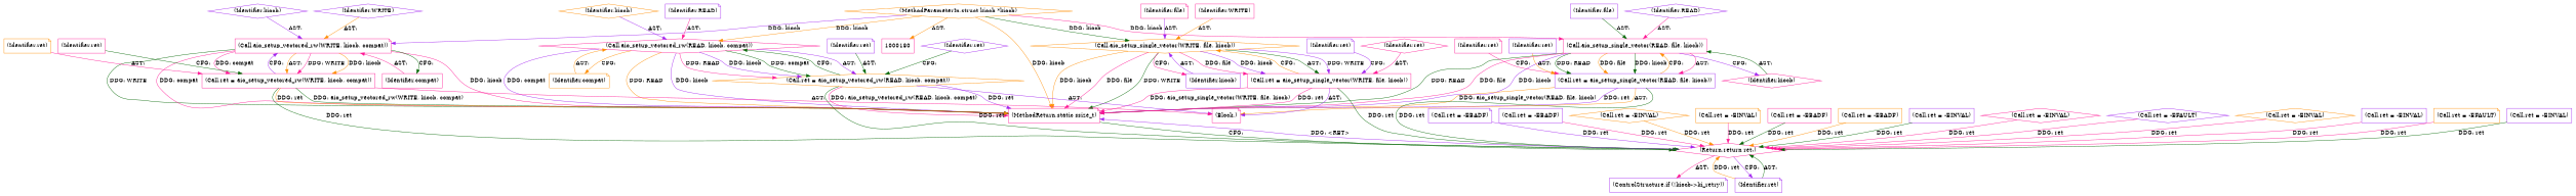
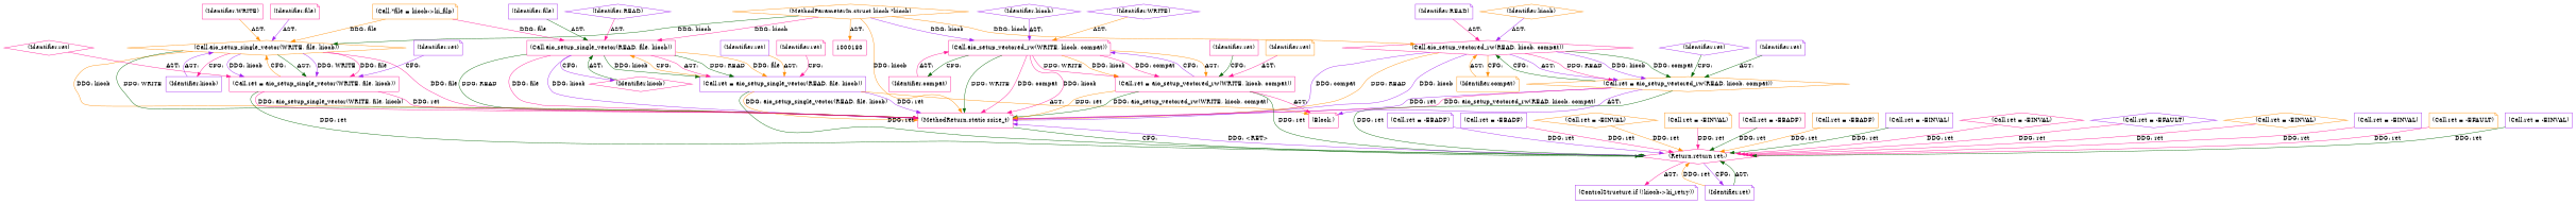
  digraph {
    node [color=purple shape=box]
    edge [color=deeppink]
    n1 [color=darkorange label="(MethodParameterIn,struct kiocb *kiocb)" shape=diamond]
    n2 [color=deeppink label="(Call,aio_setup_single_vector(READ, file, kiocb))"]
    n3 [color=darkorange label="(Call,aio_setup_single_vector(WRITE, file, kiocb))" shape=diamond]
    n4 [color=deeppink label="(Call,aio_setup_vectored_rw(READ, kiocb, compat))" shape=diamond]
    n5 [color=deeppink label="(Call,aio_setup_vectored_rw(WRITE, kiocb, compat))" shape=note]
    n6 [color=deeppink label="(MethodReturn,static ssize_t)" shape=note]
    n7 [color=deeppink label=1000180]
    n8 [label="(Call,ret = aio_setup_single_vector(READ, file, kiocb))"]
    n9 [color=deeppink label="(Identifier,kiocb)" shape=diamond]
    n10 [color=deeppink label="(Call,ret = aio_setup_single_vector(WRITE, file, kiocb))"]
    n11 [label="(Identifier,kiocb)"]
    n12 [color=darkorange label="(Call,ret = aio_setup_vectored_rw(READ, kiocb, compat))" shape=diamond]
    n13 [color=darkorange label="(Identifier,compat)" shape=note]
    n14 [color=deeppink label="(Call,ret = aio_setup_vectored_rw(WRITE, kiocb, compat))"]
    n15 [color=deeppink label="(Identifier,compat)"]
    n16 [color=deeppink label="(Return,return ret;)" shape=diamond]
    n17 [color=deeppink label="(Block,)" shape=note]
    n18 [label="(ControlStructure,if (!kiocb->ki_retry))" shape=note]
    n19 [label="(Identifier,ret)" shape=note]
    n20 [label="(Call,ret = -EBADF)" shape=note]
    n21 [label="(Call,ret = -EBADF)"]
    n22 [label="(Identifier,ret)" shape=diamond]
    n23 [color=darkorange label="(Call,ret = -EINVAL)" shape=diamond]
    n24 [color=deeppink label="(Identifier,ret)" shape=note]
    n25 [color=darkorange label="(Call,ret = -EINVAL)" shape=note]
    n26 [label="(Identifier,READ)" shape=note]
    n27 [color=darkorange label="(Identifier,ret)" shape=note]
    n28 [color=deeppink label="(Call,ret = -EBADF)"]
    n29 [color=darkorange label="(Call,ret = -EBADF)"]
    n30 [label="(Identifier,ret)" shape=note]
    n31 [label="(Call,ret = -EINVAL)"]
    n32 [label="(Identifier,READ)" shape=diamond]
    n33 [label="(Identifier,file)"]
    n34 [label="(Identifier,ret)" shape=note]
+   n35 [color=darkorange label="(Call,*file = kiocb->ki_filp)" shape=note]
    n36 [color=deeppink label="(Identifier,ret)" shape=diamond]
    n37 [color=deeppink label="(Call,ret = -EINVAL)" shape=diamond]
    n38 [color=darkorange label="(Identifier,kiocb)" shape=diamond]
    n39 [label="(Call,ret = -EFAULT)" shape=diamond]
    n40 [color=darkorange label="(Call,ret = -EINVAL)" shape=diamond]
    n41 [label="(Identifier,WRITE)" shape=diamond]
    n42 [label="(Identifier,kiocb)" shape=diamond]
    n43 [label="(Call,ret = -EINVAL)"]
    n44 [color=deeppink label="(Identifier,file)" shape=note]
    n45 [color=darkorange label="(Call,ret = -EFAULT)" shape=note]
    n46 [label="(Identifier,ret)"]
    n47 [label="(Call,ret = -EINVAL)"]
    n48 [color=deeppink label="(Identifier,ret)"]
    n49 [color=deeppink label="(Identifier,WRITE)"]
    n1 -> n2 [label="DDG: kiocb"]
    n1 -> n3 [color=darkgreen label="DDG: kiocb"]
    n1 -> n4 [color=darkorange label="DDG: kiocb"]
    n1 -> n5 [color=purple label="DDG: kiocb"]
    n1 -> n6 [color=darkorange label="DDG: kiocb"]
    n1 -> n7 [color=darkorange label="AST: "]
    n2 -> n6 [color=darkgreen label="DDG: READ"]
    n2 -> n6 [label="DDG: file"]
    n2 -> n6 [color=purple label="DDG: kiocb"]
    n2 -> n8 [label="AST: "]
    n2 -> n8 [color=darkgreen label="DDG: READ"]
    n2 -> n8 [color=darkorange label="DDG: file"]
    n2 -> n8 [color=darkgreen label="DDG: kiocb"]
    n2 -> n9 [color=purple label="CFG: "]
    n3 -> n6 [color=darkorange label="DDG: kiocb"]
    n3 -> n6 [label="DDG: file"]
    n3 -> n6 [color=darkgreen label="DDG: WRITE"]
    n3 -> n10 [color=darkgreen label="AST: "]
    n3 -> n10 [color=purple label="DDG: WRITE"]
    n3 -> n10 [label="DDG: file"]
    n3 -> n10 [color=purple label="DDG: kiocb"]
    n3 -> n11 [label="CFG: "]
    n4 -> n6 [color=purple label="DDG: compat"]
    n4 -> n6 [color=darkorange label="DDG: READ"]
    n4 -> n6 [color=purple label="DDG: kiocb"]
    n4 -> n12 [color=purple label="AST: "]
    n4 -> n12 [label="DDG: READ"]
    n4 -> n12 [color=purple label="DDG: kiocb"]
    n4 -> n12 [color=darkgreen label="DDG: compat"]
    n4 -> n13 [color=darkorange label="CFG: "]
    n5 -> n6 [label="DDG: kiocb"]
    n5 -> n6 [color=darkgreen label="DDG: WRITE"]
    n5 -> n6 [label="DDG: compat"]
    n5 -> n14 [color=darkorange label="AST: "]
    n5 -> n14 [label="DDG: WRITE"]
    n5 -> n14 [color=darkorange label="DDG: kiocb"]
    n5 -> n14 [label="DDG: compat"]
    n5 -> n15 [color=darkgreen label="CFG: "]
    n6 -> n16 [color=darkgreen label="CFG: "]
    n8 -> n2 [color=darkorange label="CFG: "]
    n8 -> n6 [color=darkorange label="DDG: aio_setup_single_vector(READ, file, kiocb)"]
    n8 -> n6 [color=purple label="DDG: ret"]
    n8 -> n16 [color=darkgreen label="DDG: ret"]
    n8 -> n17 [color=darkorange label="AST: "]
    n9 -> n2 [color=darkgreen label="AST: "]
    n10 -> n3 [color=darkorange label="CFG: "]
    n10 -> n6 [label="DDG: aio_setup_single_vector(WRITE, file, kiocb)"]
    n10 -> n6 [label="DDG: ret"]
    n10 -> n16 [color=darkgreen label="DDG: ret"]
-   n10 -> n17 [color=purple label="AST: "]
    n11 -> n3 [color=purple label="AST: "]
    n12 -> n4 [color=darkgreen label="CFG: "]
    n12 -> n6 [color=purple label="DDG: ret"]
    n12 -> n6 [label="DDG: aio_setup_vectored_rw(READ, kiocb, compat)"]
    n12 -> n16 [color=darkgreen label="DDG: ret"]
    n12 -> n17 [color=purple label="AST: "]
    n13 -> n4 [color=darkorange label="AST: "]
    n14 -> n5 [color=purple label="CFG: "]
    n14 -> n6 [color=darkgreen label="DDG: aio_setup_vectored_rw(WRITE, kiocb, compat)"]
    n14 -> n6 [color=darkorange label="DDG: ret"]
    n14 -> n16 [color=darkgreen label="DDG: ret"]
    n14 -> n17 [label="AST: "]
    n15 -> n5 [label="AST: "]
    n16 -> n6 [color=purple label="DDG: <RET>"]
    n16 -> n18 [label="AST: "]
    n16 -> n19 [color=purple label="CFG: "]
    n19 -> n16 [color=darkgreen label="AST: "]
    n19 -> n16 [color=darkorange label="DDG: ret"]
    n20 -> n16 [color=purple label="DDG: ret"]
    n21 -> n16 [label="DDG: ret"]
    n22 -> n12 [color=darkgreen label="CFG: "]
    n23 -> n16 [color=darkorange label="DDG: ret"]
    n24 -> n8 [label="CFG: "]
    n25 -> n16 [label="DDG: ret"]
    n26 -> n4 [label="AST: "]
    n27 -> n14 [label="AST: "]
    n28 -> n16 [color=darkgreen label="DDG: ret"]
    n29 -> n16 [color=darkorange label="DDG: ret"]
    n30 -> n12 [color=darkgreen label="AST: "]
    n31 -> n16 [color=darkgreen label="DDG: ret"]
    n32 -> n2 [label="AST: "]
    n33 -> n2 [color=darkgreen label="AST: "]
    n34 -> n10 [color=purple label="CFG: "]
+   n35 -> n2 [label="DDG: file"]
+   n35 -> n3 [color=darkorange label="DDG: file"]
    n36 -> n10 [label="AST: "]
    n37 -> n16 [label="DDG: ret"]
    n38 -> n4 [color=purple label="AST: "]
    n39 -> n16 [label="DDG: ret"]
    n40 -> n16 [label="DDG: ret"]
    n41 -> n5 [color=darkorange label="AST: "]
    n42 -> n5 [color=purple label="AST: "]
    n43 -> n16 [label="DDG: ret"]
    n44 -> n3 [color=purple label="AST: "]
    n45 -> n16 [label="DDG: ret"]
    n46 -> n8 [color=darkorange label="AST: "]
    n47 -> n16 [color=darkgreen label="DDG: ret"]
    n48 -> n14 [color=darkgreen label="CFG: "]
    n49 -> n3 [color=darkorange label="AST: "]
  }
